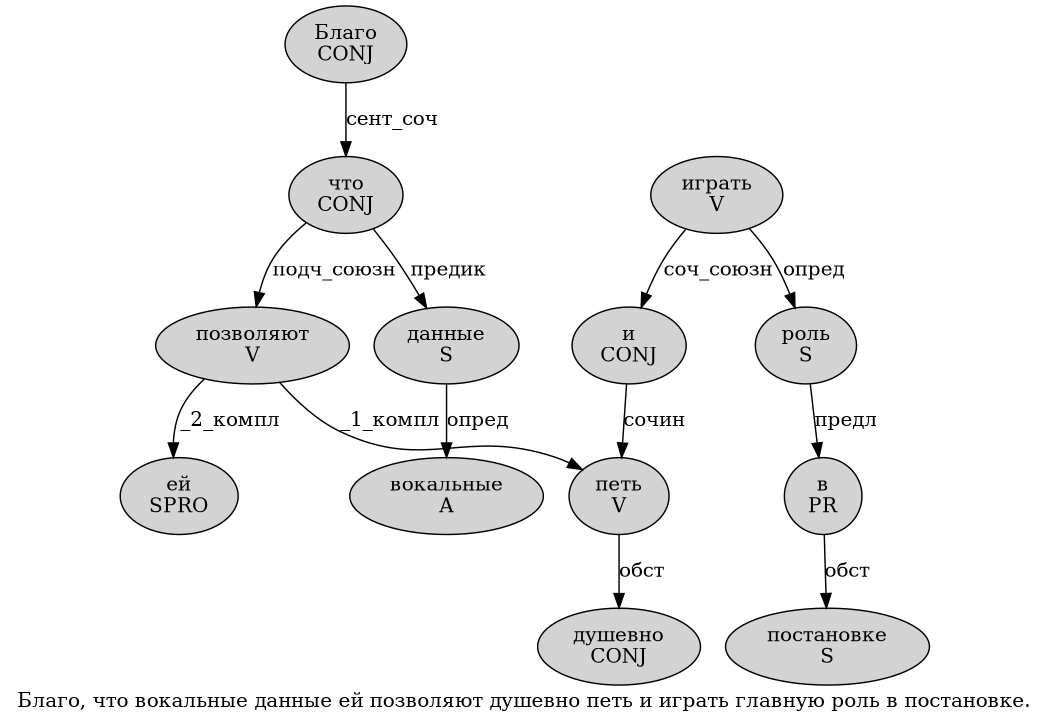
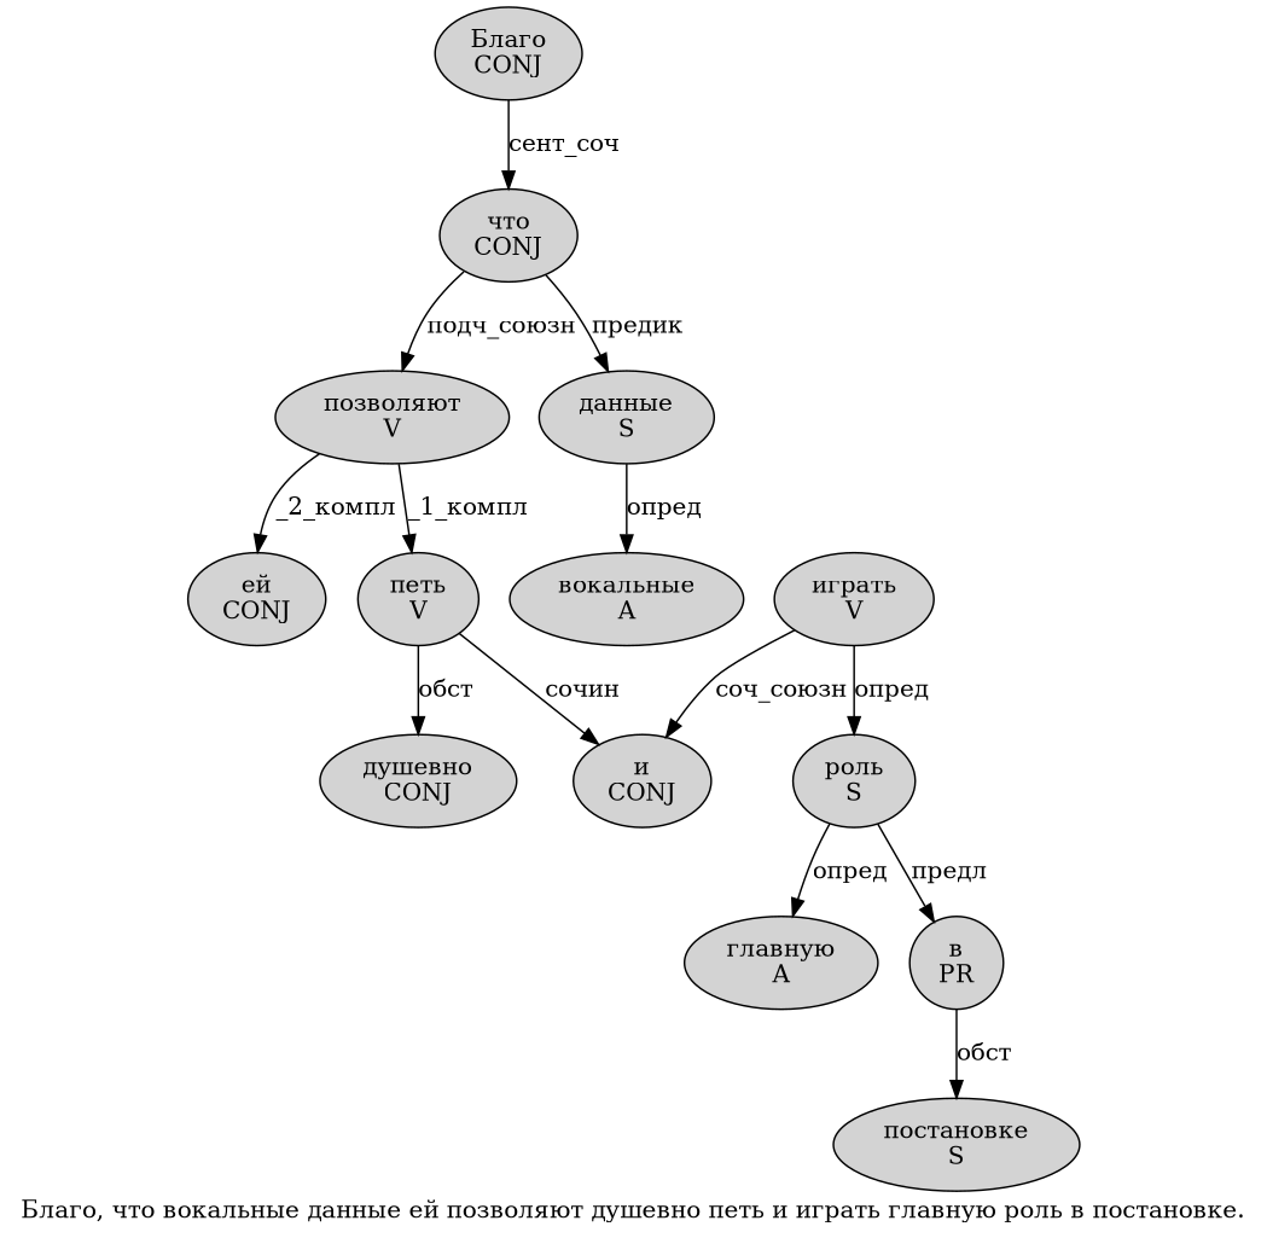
  digraph {
    label="Благо, что вокальные данные ей позволяют душевно петь и играть главную роль в постановке."
    node [fillcolor=lightgray penwidth=1 shape=ellipse style=filled]
    n1 [label="Благо\nCONJ"]
    n2 [label="что\nCONJ"]
    n3 [label="позволяют\nV"]
    n4 [label="данные\nS"]
-   n5 [label="ей\nSPRO"]
+   n5 [label="ей\nCONJ"]
    n6 [label="петь\nV"]
    n7 [label="вокальные\nA"]
    n8 [label="душевно\nCONJ"]
    n9 [label="и\nCONJ"]
    n10 [label="играть\nV"]
    n11 [label="роль\nS"]
+   n12 [label="главную\nA"]
    n13 [label="в\nPR"]
    n14 [label="постановке\nS"]
    n1 -> n2 [label="сент_соч"]
    n2 -> n3 [label="подч_союзн"]
    n2 -> n4 [label="предик"]
    n3 -> n5 [label="_2_компл"]
    n3 -> n6 [label="_1_компл"]
    n4 -> n7 [label="опред"]
    n6 -> n8 [label="обст"]
-   n9 -> n6 [label="сочин"]
+   n6 -> n9 [label="сочин"]
    n10 -> n9 [label="соч_союзн"]
    n10 -> n11 [label="опред"]
+   n11 -> n12 [label="опред"]
    n11 -> n13 [label="предл"]
    n13 -> n14 [label="обст"]
  }
